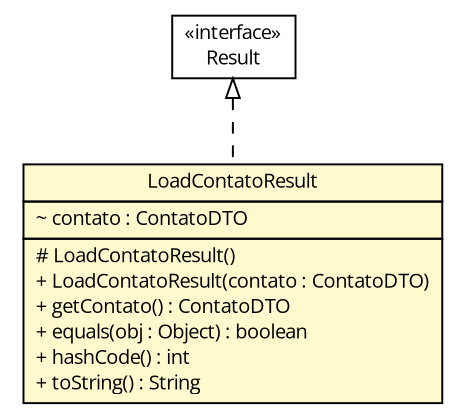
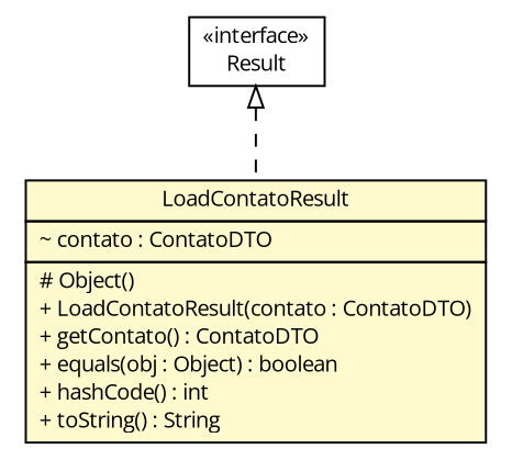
  digraph {
    nodesep=0.25
    ranksep=0.5
    fontname="Open Sans"
    node [fontcolor=black fontname="Open Sans" fontsize=10.0 shape=plaintext]
-   n1 [label=<<table title="br.net.meditec.shared.commands.LoadContatoResult" border="0" cellborder="1" cellspacing="0" cellpadding="2" port="p" bgcolor="lemonChiffon" href="./LoadContatoResult.html"> 		<tr><td><table border="0" cellspacing="0" cellpadding="1"> <tr><td align="center" balign="center"> LoadContatoResult </td></tr> 		</table></td></tr> 		<tr><td><table border="0" cellspacing="0" cellpadding="1"> <tr><td align="left" balign="left"> ~ contato : ContatoDTO </td></tr> 		</table></td></tr> 		<tr><td><table border="0" cellspacing="0" cellpadding="1"> <tr><td align="left" balign="left"> # LoadContatoResult() </td></tr> <tr><td align="left" balign="left"> + LoadContatoResult(contato : ContatoDTO) </td></tr> <tr><td align="left" balign="left"> + getContato() : ContatoDTO </td></tr> <tr><td align="left" balign="left"> + equals(obj : Object) : boolean </td></tr> <tr><td align="left" balign="left"> + hashCode() : int </td></tr> <tr><td align="left" balign="left"> + toString() : String </td></tr> 		</table></td></tr> 		</table>>]
+   n1 [label=<<table title="br.net.meditec.shared.commands.LoadContatoResult" border="0" cellborder="1" cellspacing="0" cellpadding="2" port="p" bgcolor="lemonChiffon" href="./LoadContatoResult.html"> 		<tr><td><table border="0" cellspacing="0" cellpadding="1"> <tr><td align="center" balign="center"> LoadContatoResult </td></tr> 		</table></td></tr> 		<tr><td><table border="0" cellspacing="0" cellpadding="1"> <tr><td align="left" balign="left"> ~ contato : ContatoDTO </td></tr> 		</table></td></tr> 		<tr><td><table border="0" cellspacing="0" cellpadding="1"> <tr><td align="left" balign="left"> # Object() </td></tr> <tr><td align="left" balign="left"> + LoadContatoResult(contato : ContatoDTO) </td></tr> <tr><td align="left" balign="left"> + getContato() : ContatoDTO </td></tr> <tr><td align="left" balign="left"> + equals(obj : Object) : boolean </td></tr> <tr><td align="left" balign="left"> + hashCode() : int </td></tr> <tr><td align="left" balign="left"> + toString() : String </td></tr> 		</table></td></tr> 		</table>>]
    n2 [label=<<table title="com.gwtplatform.dispatch.shared.Result" border="0" cellborder="1" cellspacing="0" cellpadding="2" port="p" href="http://java.sun.com/j2se/1.4.2/docs/api/com/gwtplatform/dispatch/shared/Result.html"> 		<tr><td><table border="0" cellspacing="0" cellpadding="1"> <tr><td align="center" balign="center"> &#171;interface&#187; </td></tr> <tr><td align="center" balign="center"> Result </td></tr> 		</table></td></tr> 		</table>>]
    n2 -> n1 [arrowtail=empty dir=back fontname="Open Sans" fontsize=10 headport=p labelfontname=Helvetica labelfontsize=10 style=dashed tailport=p]
  }
